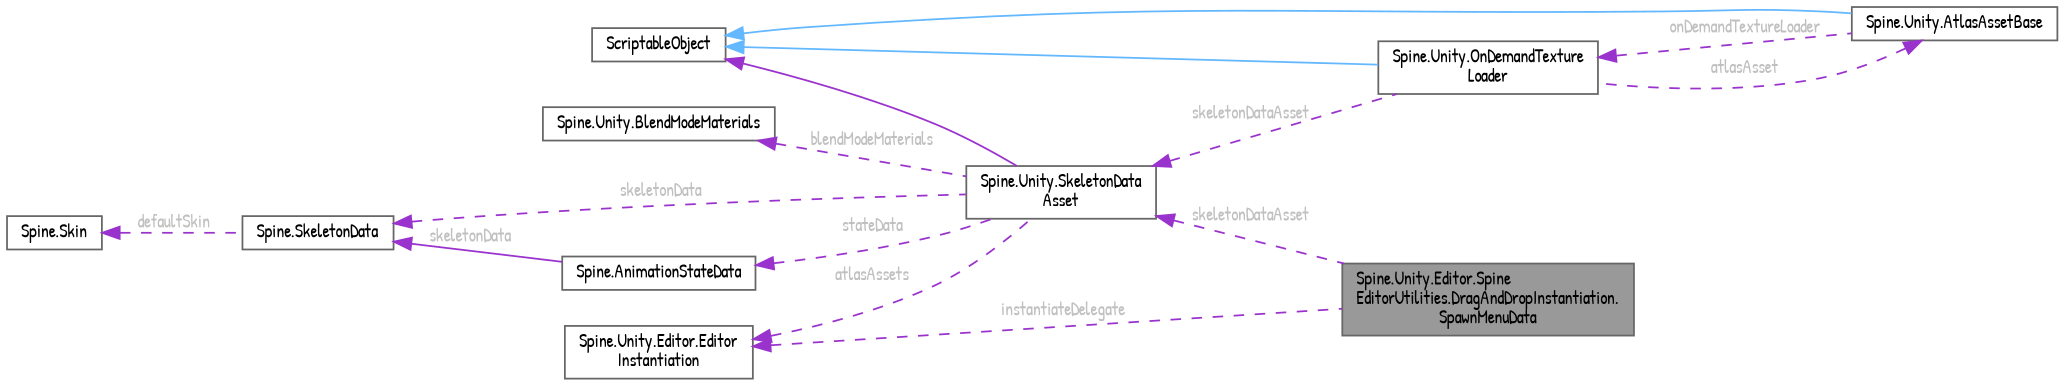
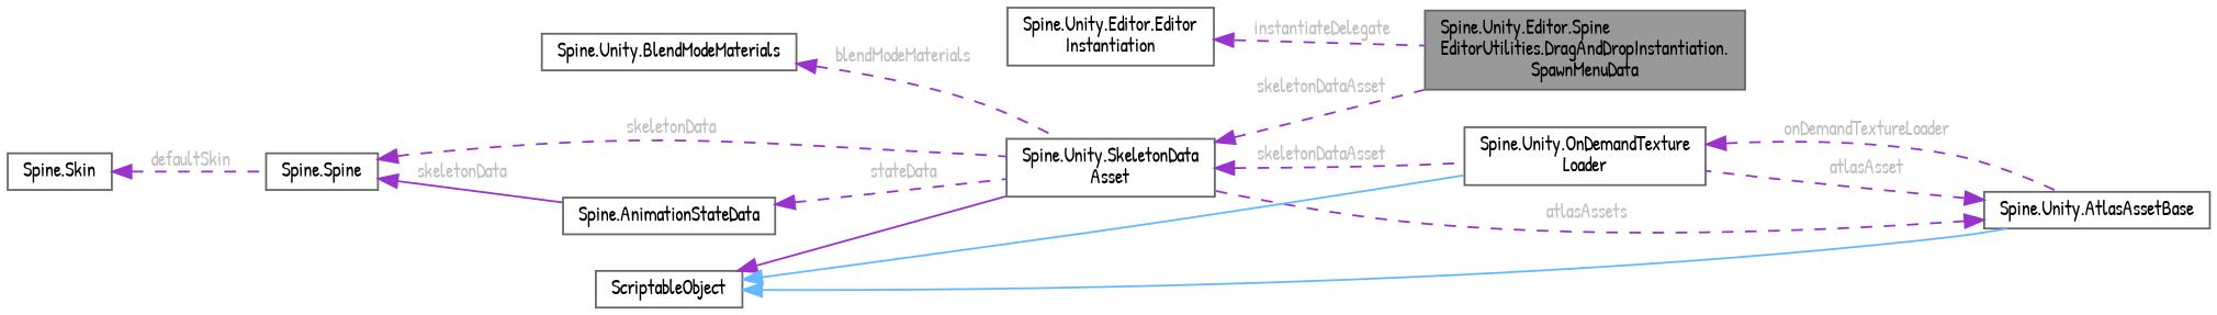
  digraph {
    fontname="Patrick Hand"
    rankdir=LR
    node [color=gray40 fillcolor=white fontname="Patrick Hand" fontsize=10 shape=box style=filled]
    edge [color=darkorchid3 dir=back fontcolor=grey fontname="Patrick Hand" fontsize=10 labelfontname=Helvetica labelfontsize=10 style=dashed]
    n1 [fillcolor=grey60 fontcolor=black height=0.2 label="Spine.Unity.Editor.Spine\lEditorUtilities.DragAndDropInstantiation.\lSpawnMenuData" width=0.4]
    n2 [height=0.2 label="Spine.Unity.SkeletonData\lAsset" width=0.4]
    n3 [height=0.2 label="Spine.Unity.OnDemandTexture\lLoader" width=0.4]
    n4 [height=0.2 label="Spine.Unity.AtlasAssetBase" width=0.4]
    n5 [height=0.2 label=ScriptableObject width=0.4]
    n6 [height=0.2 label="Spine.Unity.BlendModeMaterials" width=0.4]
-   n7 [height=0.2 label="Spine.SkeletonData" width=0.4]
+   n7 [height=0.2 label="Spine.Spine" width=0.4]
    n8 [height=0.2 label="Spine.AnimationStateData" width=0.4]
    n9 [height=0.2 label="Spine.Skin" width=0.4]
    n10 [height=0.2 label="Spine.Unity.Editor.Editor\lInstantiation" width=0.4]
    n2 -> n1 [label=" skeletonDataAsset"]
    n2 -> n3 [label=" skeletonDataAsset"]
    n3 -> n4 [label=" onDemandTextureLoader"]
-   n10 -> n2 [label=" atlasAssets"]
+   n4 -> n2 [label=" atlasAssets"]
    n4 -> n3 [label=" atlasAsset"]
    n5 -> n2 [style=solid fontcolor=""]
    n5 -> n3 [color=steelblue1 style=solid fontcolor=""]
    n5 -> n4 [color=steelblue1 style=solid fontcolor=""]
    n6 -> n2 [label=" blendModeMaterials"]
    n7 -> n2 [label=" skeletonData"]
    n7 -> n8 [label=" skeletonData" style=solid]
    n8 -> n2 [label=" stateData"]
    n9 -> n7 [label=" defaultSkin"]
    n10 -> n1 [label=" instantiateDelegate"]
  }
